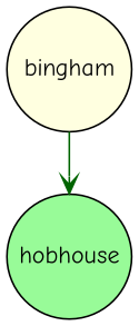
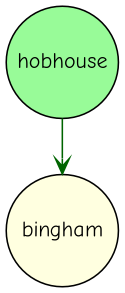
  digraph {
    fontname="Comic Neue"
    node [fixedsize=true shape=circle style=filled fontname="Comic Neue"]
    bingham [fillcolor=lightyellow height=1 width=1]
    hobhouse [fillcolor=palegreen height=1 width=1]
-   bingham -> hobhouse [arrowhead=vee color=darkgreen penwidth=1 fontname="Comic Neue"]
+   hobhouse -> bingham [arrowhead=vee color=darkgreen penwidth=1 fontname="Comic Neue"]
  }
